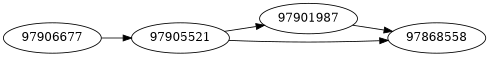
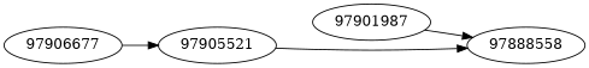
  strict digraph {
    rankdir=LR
    97901987
-   97868558
+   97868558 [label=97888558]
    n3 [label=97905521]
    n4 [label=97906677]
    97901987 -> 97868558
-   n3 -> 97901987
    n3 -> 97868558
    n4 -> n3
  }
